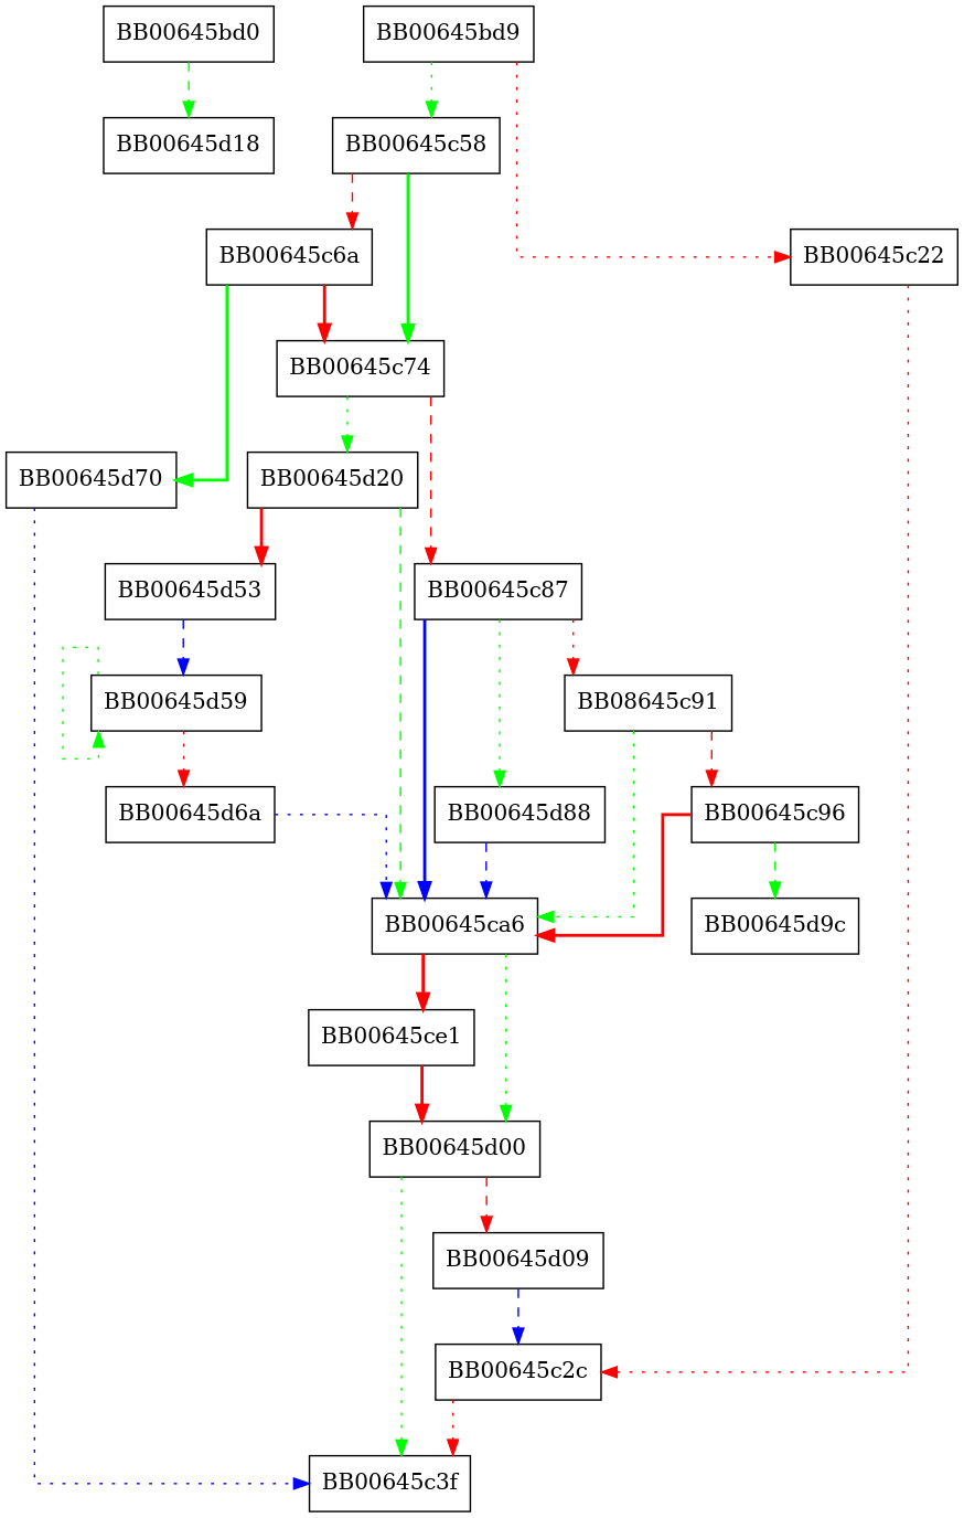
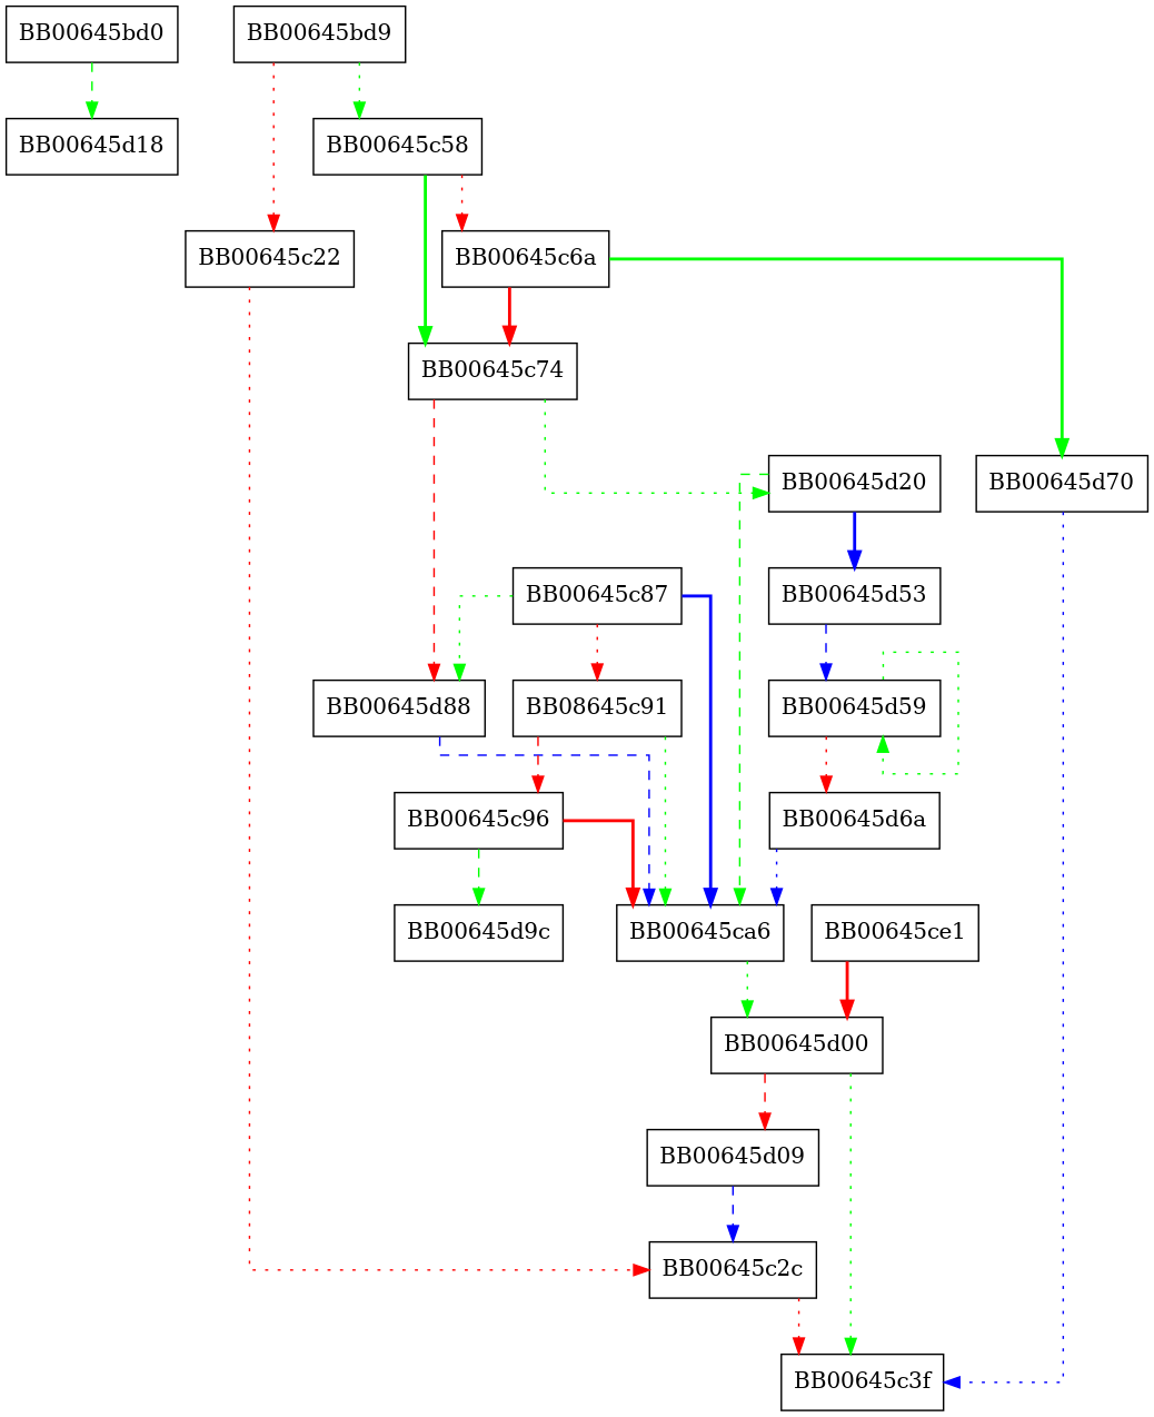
  digraph {
    splines=ortho
    node [shape=box]
    edge [color=red style=dotted]
    BB00645bd0
    BB00645d18
    BB00645bd9
    BB00645c58
    BB00645c22
    BB00645c74
    BB00645c6a
    BB00645c2c
    BB00645d20
    BB00645c87
    BB00645d70
    BB00645ce1
    BB00645d00
    BB00645c3f
    BB00645d09
    BB00645ca6
    BB00645d53
    BB00645d88
    n19 [label=BB08645c91]
    BB00645d59
    BB00645c96
    BB00645d9c
    BB00645d6a
    BB00645bd0 -> BB00645d18 [color=green style=dashed]
    BB00645bd9 -> BB00645c58 [color=green]
    BB00645bd9 -> BB00645c22
    BB00645c58 -> BB00645c74 [color=green style=bold]
-   BB00645c58 -> BB00645c6a [style=dashed]
+   BB00645c58 -> BB00645c6a
    BB00645c22 -> BB00645c2c
    BB00645c74 -> BB00645d20 [color=green]
-   BB00645c74 -> BB00645c87 [style=dashed]
+   BB00645c74 -> BB00645d88 [style=dashed]
    BB00645c6a -> BB00645c74 [style=bold]
    BB00645c6a -> BB00645d70 [color=green style=bold]
    BB00645c2c -> BB00645c3f
    BB00645d20 -> BB00645ca6 [color=green style=dashed]
-   BB00645d20 -> BB00645d53 [style=bold]
+   BB00645d20 -> BB00645d53 [color=blue style=bold]
    BB00645c87 -> BB00645ca6 [color=blue style=bold]
    BB00645c87 -> BB00645d88 [color=green]
    BB00645c87 -> n19
    BB00645d70 -> BB00645c3f [color=blue]
    BB00645ce1 -> BB00645d00 [style=bold]
    BB00645d00 -> BB00645c3f [color=green]
    BB00645d00 -> BB00645d09 [style=dashed]
    BB00645d09 -> BB00645c2c [color=blue style=dashed]
-   BB00645ca6 -> BB00645ce1 [style=bold]
    BB00645ca6 -> BB00645d00 [color=green]
    BB00645d53 -> BB00645d59 [color=blue style=dashed]
    BB00645d88 -> BB00645ca6 [color=blue style=dashed]
    n19 -> BB00645ca6 [color=green]
    n19 -> BB00645c96 [style=dashed]
    BB00645d59 -> BB00645d59 [color=green]
    BB00645d59 -> BB00645d6a
    BB00645c96 -> BB00645ca6 [style=bold]
    BB00645c96 -> BB00645d9c [color=green style=dashed]
    BB00645d6a -> BB00645ca6 [color=blue]
  }
